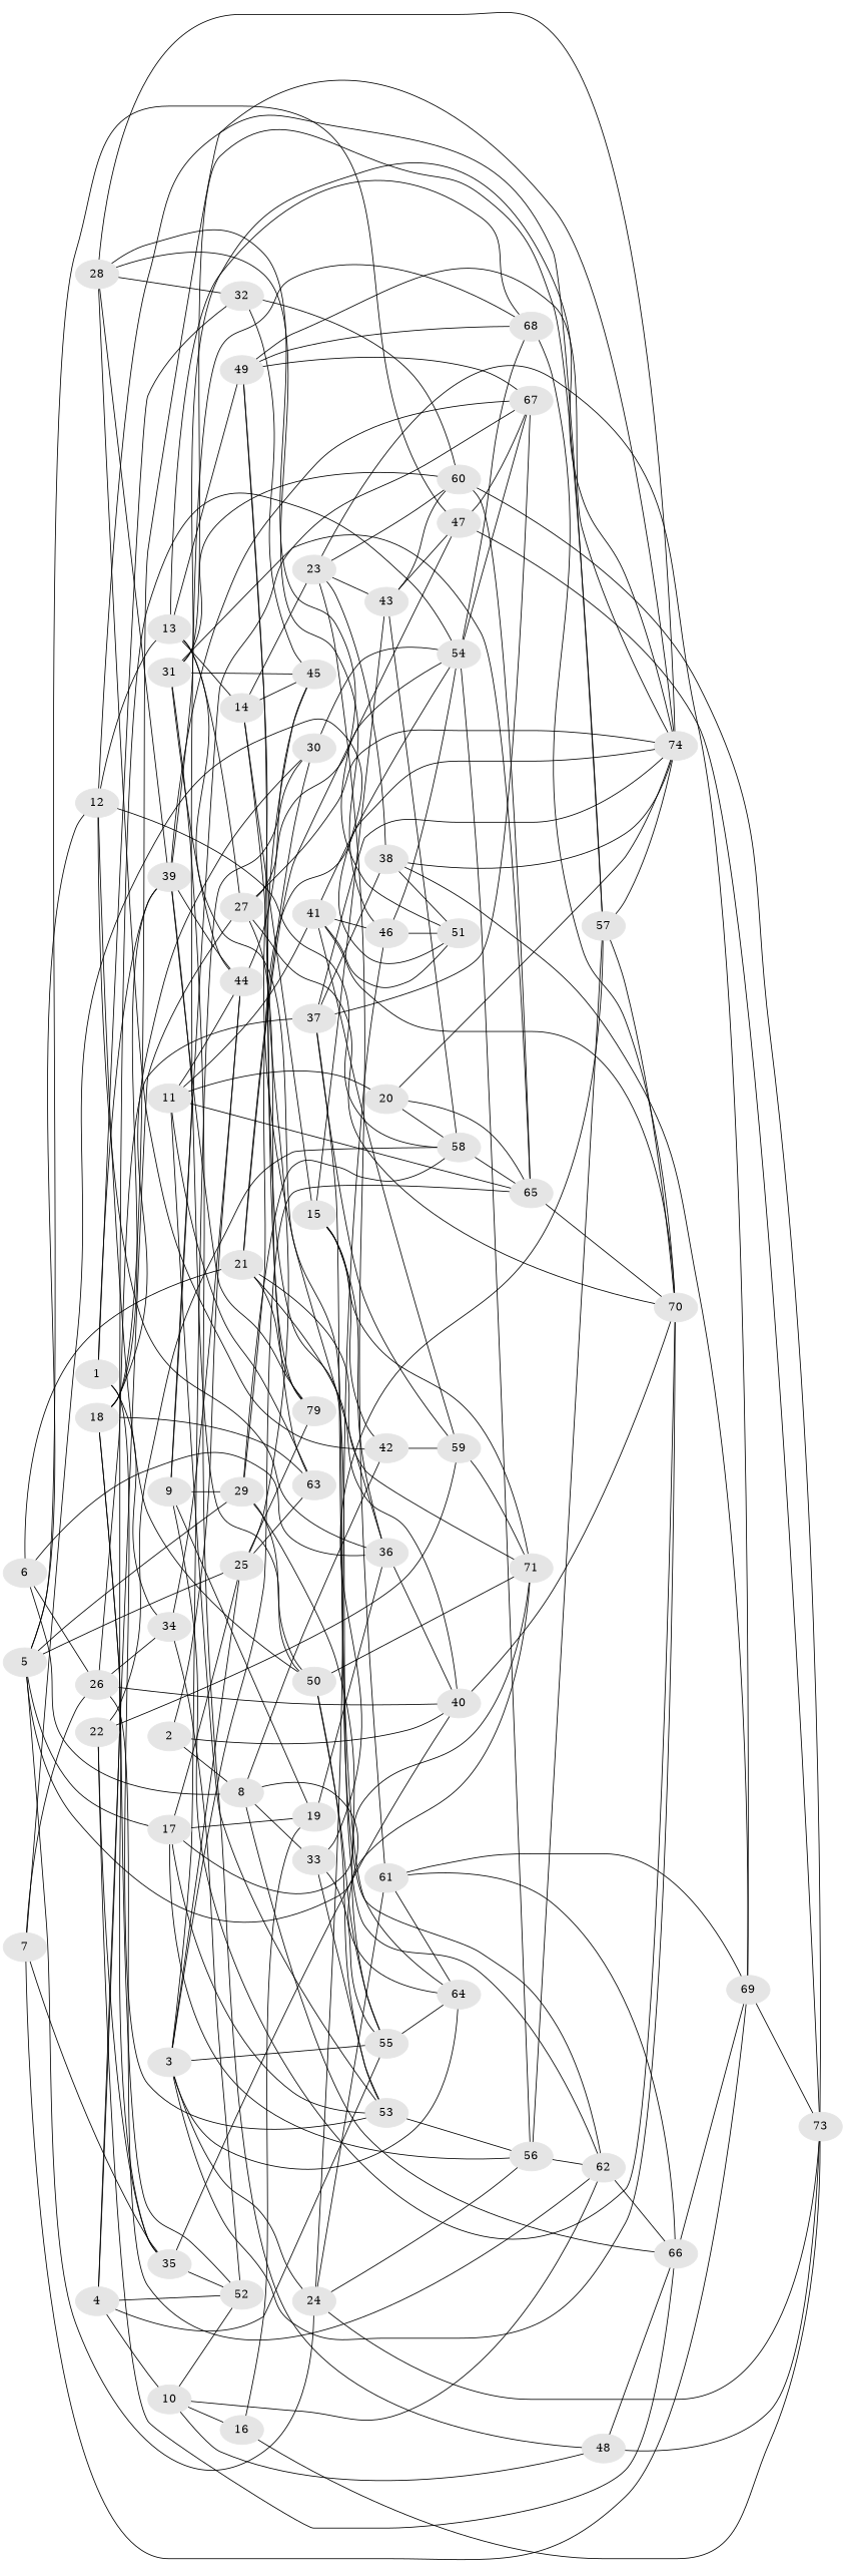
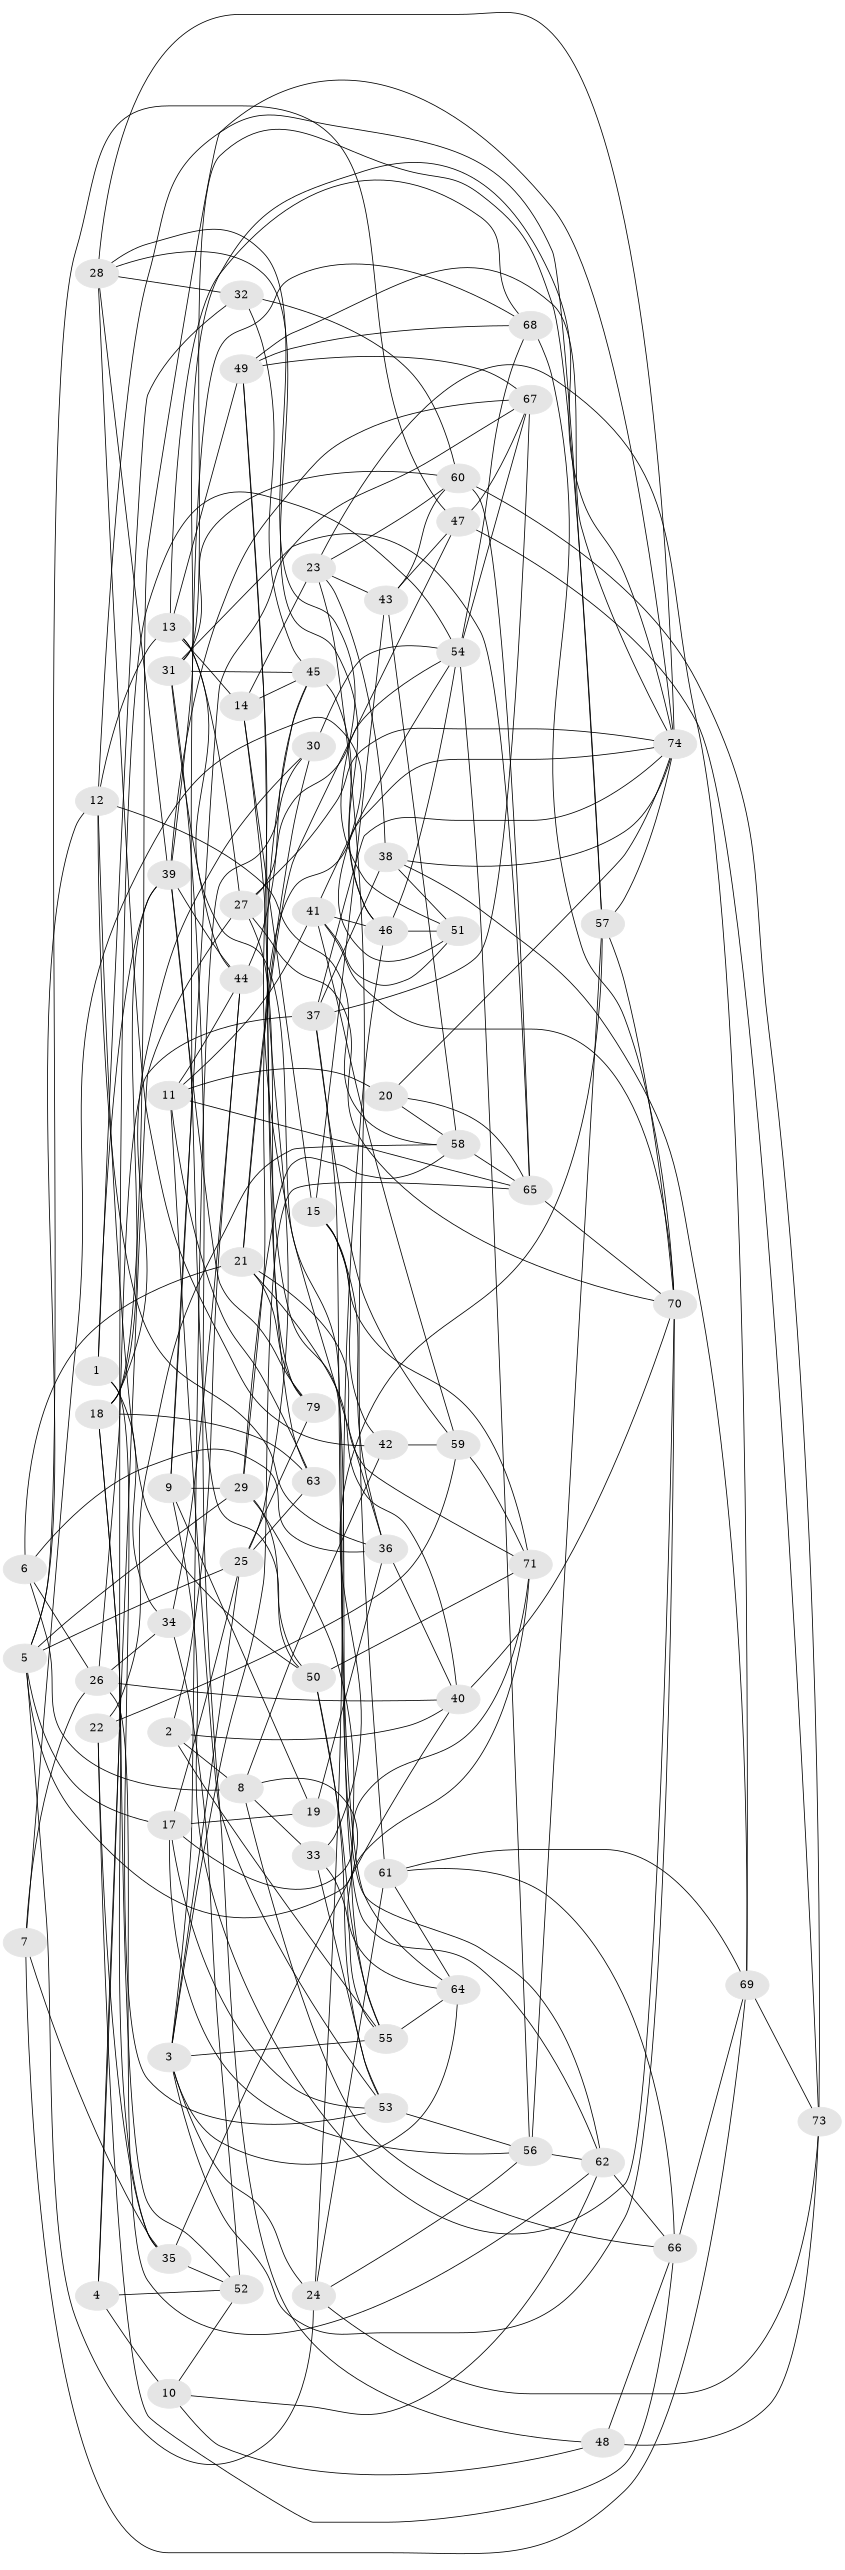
  graph {
    rankdir=LR
    node [color=gray90 style=filled]
    edge [weight=1.0]
    1
    32
    34
    39
    53
    45
    60
    44
    52
    67
    50
    74
    n13 [label=79]
    56
    2
    8
    40
    55
    64
    33
    42
    66
    70
    3
    24
    25
    30
    65
    73
    61
    46
    63
    54
    4
    10
    27
-   16
    48
    62
    68
    5
    12
    17
    29
    47
    71
    36
    13
    57
    58
    19
    6
    21
    26
    37
    7
    35
    51
    69
    59
    9
    11
    20
    41
    14
    49
    15
    23
    43
    38
    18
    22
    28
    31
    1 -- 32
    1 -- 34
    1 -- 39
    1 -- 53 [weight=3.0]
    32 -- 45
    32 -- 60
    34 -- 44
    34 -- 52
    39 -- 44
    39 -- 67
    39 -- 50
    39 -- 74
    39 -- n13
    53 -- 56
+   45 -- 46
    60 -- 65
    60 -- 73
    44 -- 45
    50 -- 53
    50 -- 55
    50 -- 71
    56 -- 62
    56 -- 57
    2 -- 44
    2 -- 8
    2 -- 40
-   4 -- 55
+   2 -- 55
    8 -- 64
    8 -- 33
    8 -- 42
    8 -- 66
    40 -- 70
    55 -- 64
    33 -- 53
    33 -- 55
    33 -- 57
    42 -- 59
    66 -- 69
    3 -- 55
    3 -- 64
    3 -- 70
    3 -- 24
    3 -- 25
    3 -- 30
    3 -- 65 [weight=2.0]
    24 -- 56
    24 -- 73
    24 -- 61
    24 -- 46
    25 -- 45
    25 -- n13
    25 -- 63
    30 -- 54
    65 -- 70
    61 -- 64 [weight=2.0]
    61 -- 66
    61 -- 69
    46 -- 54
    46 -- 51
    54 -- 67
    54 -- 56
    54 -- 68
    4 -- 52
    4 -- 54
    4 -- 10
    4 -- 27
    10 -- 52
-   10 -- 16 [weight=2.0]
    10 -- 48
    10 -- 62
    27 -- 74
    27 -- n13
    27 -- 70
    27 -- 54
-   16 -- 73
-   16 -- 19
    48 -- 66
    48 -- 73
    62 -- 66
    68 -- 70
    5 -- 24
    5 -- 25
    5 -- 12
    5 -- 17 [weight=2.0]
    5 -- 29
    5 -- 47
    5 -- 71
    12 -- 50
    12 -- 36
    12 -- 13
    12 -- 57
    12 -- 58
    17 -- 53
    17 -- 56
    17 -- 25
    17 -- 71
    17 -- 19 [weight=2.0]
    29 -- 50
    29 -- 74
    29 -- 55
    29 -- 58
    47 -- 67
    47 -- 73
    36 -- 40
    13 -- 27
    13 -- 68
    13 -- 36
    13 -- 14
    13 -- 49
    57 -- 74
    57 -- 70
    58 -- 65
    19 -- 36
    6 -- 8
    6 -- 36
    6 -- 21
    6 -- 26
    21 -- n13
    21 -- 40
    21 -- 30
    21 -- 47
    21 -- 71
    26 -- 34
    26 -- 40
    26 -- 62
    26 -- 37
    37 -- 67
    37 -- 74
    37 -- 64
    37 -- 59
    37 -- 38
    7 -- 26
    7 -- 35
    7 -- 51
    7 -- 69
    35 -- 52 [weight=2.0]
    35 -- 40
    69 -- 73
    59 -- 71
    9 -- 67
    9 -- 70
    9 -- 68
    9 -- 29
    9 -- 19 [weight=2.0]
    11 -- 53
    11 -- 44
    11 -- 65
    11 -- 63
    11 -- 20
    11 -- 41
    20 -- 74
    20 -- 65
    20 -- 58
    41 -- 70
    41 -- 46
    41 -- 54
    41 -- 51
    41 -- 59
    14 -- 45
    14 -- 62
    14 -- 15 [weight=2.0]
    14 -- 23
    49 -- 67
    49 -- 74
    49 -- 63
    49 -- 62
    49 -- 68
    15 -- 42
    15 -- 71
    15 -- 36
    15 -- 43
    23 -- 60
    23 -- 61
    23 -- 69
    23 -- 43
    23 -- 38
    43 -- 60
    43 -- 47 [weight=2.0]
    43 -- 58
    38 -- 74
    38 -- 51 [weight=2.0]
    38 -- 69
    18 -- 39
    18 -- 52
    18 -- 74
    18 -- 30
    18 -- 63
    18 -- 35
    22 -- 66
    22 -- 58
    22 -- 35
    22 -- 59
    28 -- 32
    28 -- 39
    28 -- 74
    28 -- 42
    28 -- 46
    28 -- 51
    31 -- 45
    31 -- 60
    31 -- 44
    31 -- 65
    31 -- 48
    31 -- 57
  }
